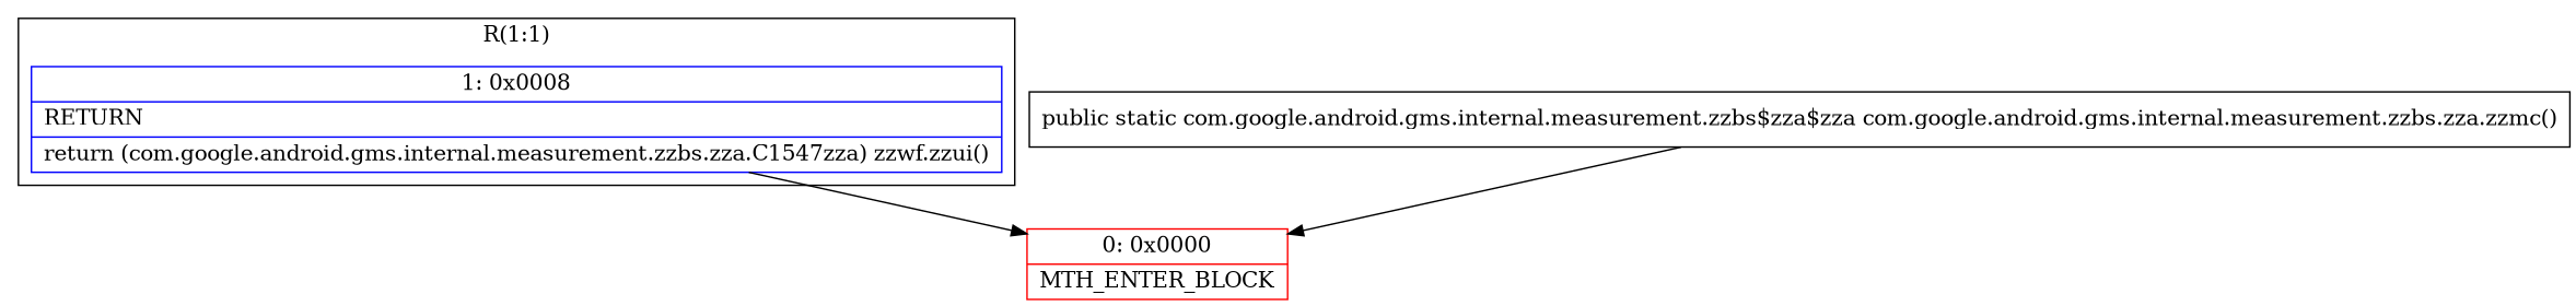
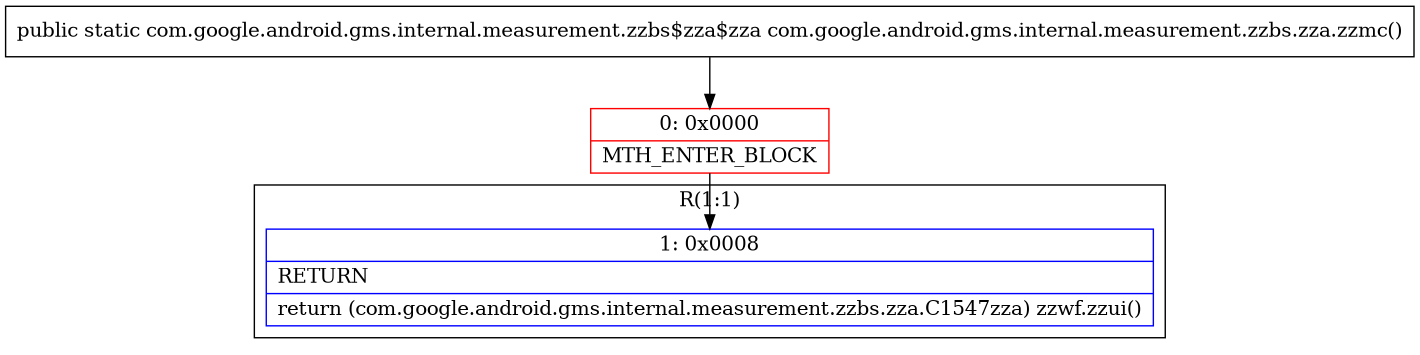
  digraph {
    node [shape=record]
    n1 [color=blue label="{1\:\ 0x0008|RETURN\l|return (com.google.android.gms.internal.measurement.zzbs.zza.C1547zza) zzwf.zzui()\l}"]
    n2 [color=red label="{0\:\ 0x0000|MTH_ENTER_BLOCK\l}"]
    n3 [label="{public static com.google.android.gms.internal.measurement.zzbs$zza$zza com.google.android.gms.internal.measurement.zzbs.zza.zzmc() }"]
    subgraph cluster_1 {
      label="R(1:1)"
      n1
    }
-   n1 -> n2
+   n2 -> n1
    n3 -> n2
  }
